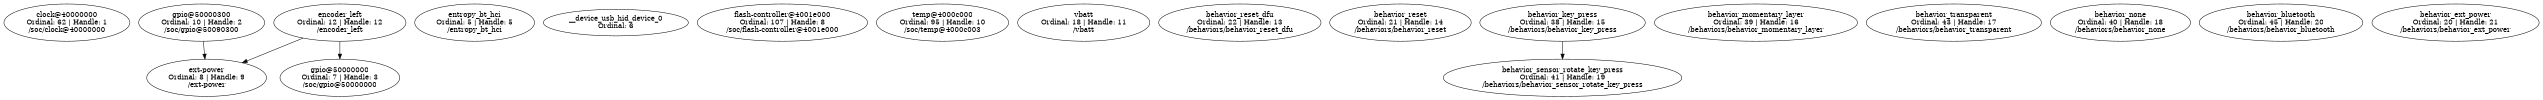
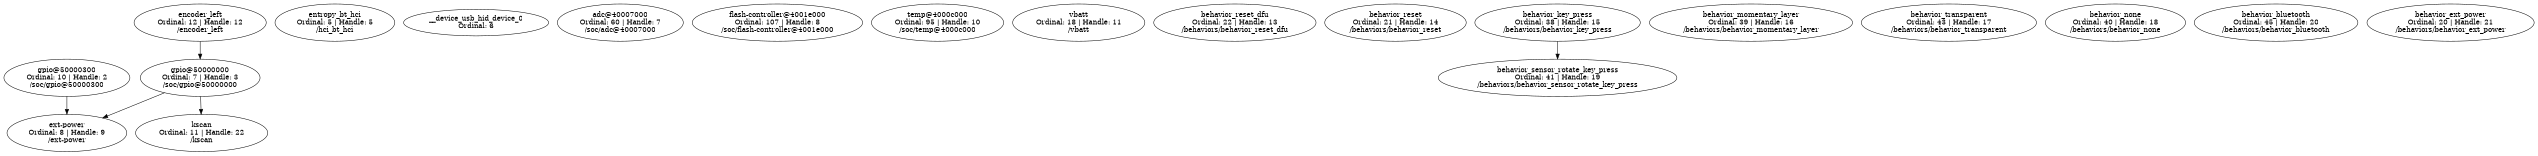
  digraph {
-   n1 [label="clock@40000000\nOrdinal: 62 | Handle: 1\n/soc/clock@40000000"]
-   n2 [label="gpio@50000300\nOrdinal: 10 | Handle: 2\n/soc/gpio@50090300"]
+   n2 [label="gpio@50000300\nOrdinal: 10 | Handle: 2\n/soc/gpio@50000300"]
    n3 [label="ext-power\nOrdinal: 8 | Handle: 9\n/ext-power"]
+   n4 [label="kscan\nOrdinal: 11 | Handle: 22\n/kscan"]
    n5 [label="gpio@50000000\nOrdinal: 7 | Handle: 3\n/soc/gpio@50000000"]
    n6 [label="encoder_left\nOrdinal: 12 | Handle: 12\n/encoder_left"]
-   n7 [label="entropy_bt_hci\nOrdinal: 5 | Handle: 5\n/entropy_bt_hci"]
+   n7 [label="entropy_bt_hci\nOrdinal: 5 | Handle: 5\n/hci_bt_hci"]
    n8 [label="__device_usb_hid_device_0\nOrdinal: 6"]
+   n9 [label="adc@40007000\nOrdinal: 60 | Handle: 7\n/soc/adc@40007000"]
    n10 [label="flash-controller@4001e000\nOrdinal: 107 | Handle: 8\n/soc/flash-controller@4001e000"]
-   n11 [label="temp@4000c000\nOrdinal: 95 | Handle: 10\n/soc/temp@4000c003"]
+   n11 [label="temp@4000c000\nOrdinal: 95 | Handle: 10\n/soc/temp@4000c000"]
    n12 [label="vbatt\nOrdinal: 18 | Handle: 11\n/vbatt"]
    n13 [label="behavior_reset_dfu\nOrdinal: 22 | Handle: 13\n/behaviors/behavior_reset_dfu"]
    n14 [label="behavior_reset\nOrdinal: 21 | Handle: 14\n/behaviors/behavior_reset"]
    n15 [label="behavior_key_press\nOrdinal: 38 | Handle: 15\n/behaviors/behavior_key_press"]
    n16 [label="behavior_sensor_rotate_key_press\nOrdinal: 41 | Handle: 19\n/behaviors/behavior_sensor_rotate_key_press"]
    n17 [label="behavior_momentary_layer\nOrdinal: 39 | Handle: 16\n/behaviors/behavior_momentary_layer"]
    n18 [label="behavior_transparent\nOrdinal: 43 | Handle: 17\n/behaviors/behavior_transparent"]
    n19 [label="behavior_none\nOrdinal: 40 | Handle: 18\n/behaviors/behavior_none"]
    n20 [label="behavior_bluetooth\nOrdinal: 45 | Handle: 20\n/behaviors/behavior_bluetooth"]
    n21 [label="behavior_ext_power\nOrdinal: 20 | Handle: 21\n/behaviors/behavior_ext_power"]
    n2 -> n3
-   n6 -> n3
+   n5 -> n3
+   n5 -> n4
    n6 -> n5
    n15 -> n16
  }
